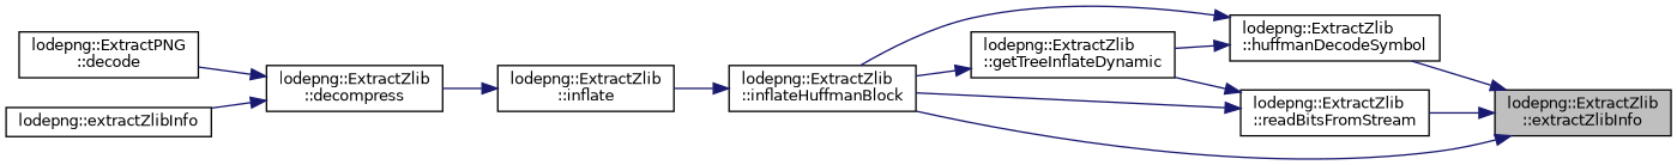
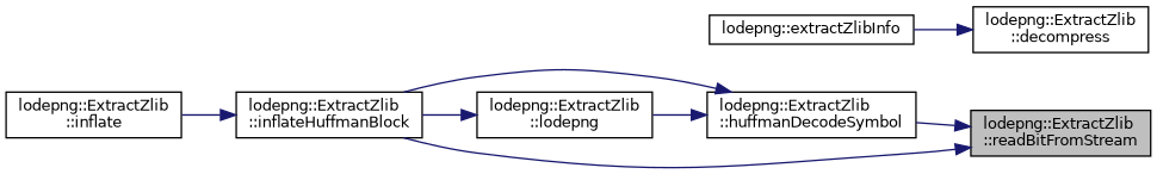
  digraph {
    rankdir=RL
    node [color=black fillcolor=white fontname=Helvetica fontsize=10 shape=record style=filled]
    edge [color=midnightblue dir=back fontname=Helvetica fontsize=10 labelfontname=Helvetica labelfontsize=10 style=solid]
-   n1 [fillcolor=grey75 fontcolor=black height=0.2 label="lodepng::ExtractZlib\l::extractZlibInfo" width=0.4]
+   n1 [fillcolor=grey75 fontcolor=black height=0.2 label="lodepng::ExtractZlib\l::readBitFromStream" width=0.4]
    n2 [height=0.2 label="lodepng::ExtractZlib\l::huffmanDecodeSymbol" width=0.4]
-   n3 [height=0.2 label="lodepng::ExtractZlib\l::readBitsFromStream" width=0.4]
    n4 [height=0.2 label="lodepng::ExtractZlib\l::inflateHuffmanBlock" width=0.4]
-   n5 [height=0.2 label="lodepng::ExtractZlib\l::getTreeInflateDynamic" width=0.4]
+   n5 [height=0.2 label="lodepng::ExtractZlib\l::lodepng" width=0.4]
    n6 [height=0.2 label="lodepng::ExtractZlib\l::inflate" width=0.4]
    n7 [height=0.2 label="lodepng::ExtractZlib\l::decompress" width=0.4]
-   n8 [height=0.2 label="lodepng::ExtractPNG\l::decode" width=0.4]
    n9 [height=0.2 label="lodepng::extractZlibInfo" width=0.4]
    n1 -> n2
-   n1 -> n3
    n1 -> n4
    n2 -> n4
    n2 -> n5
-   n3 -> n4
-   n3 -> n5
    n4 -> n6
    n5 -> n4
-   n6 -> n7
-   n7 -> n8
    n7 -> n9
  }
